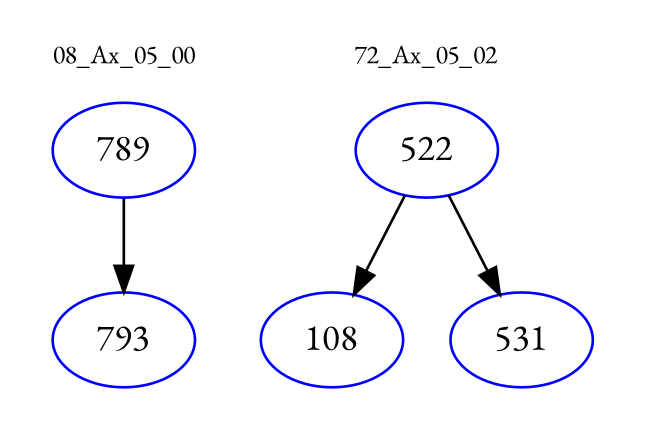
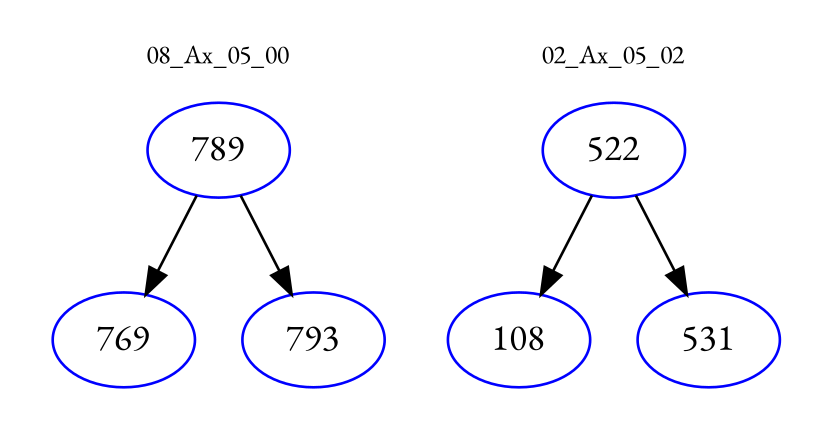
  digraph {
    fontname="EB Garamond"
    node [color=blue fontname="EB Garamond"]
    edge [color=black fontname="EB Garamond"]
    n1 [label=789]
+   n2 [label=769]
    n3 [label=793]
    n4 [label=522]
    n5 [label=108]
    n6 [label=531]
    subgraph cluster_1 {
      color=white
      fontsize=10
      label="08_Ax_05_00"
      n1
+     n2
      n3
    }
    subgraph cluster_2 {
      color=white
      fontsize=10
-     label="72_Ax_05_02"
+     label="02_Ax_05_02"
      n4
      n5
      n6
    }
+   n1 -> n2
    n1 -> n3
    n4 -> n5
    n4 -> n6
  }
